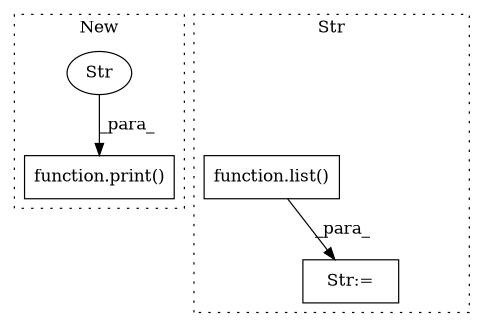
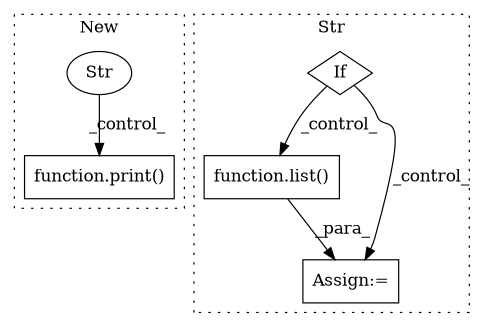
  digraph {
    node [a=75 l=3 shape=box]
    n1 [l="19,1" label="function.print()" s="4982,5070"]
    n2 [a=66 l=69 label=Str s=5001 shape=ellipse]
    n3 [l="22,1" label="function.list()" s="3715,3800"]
-   n4 [a=68 label="Str:=" s=3712]
+   n4 [a=68 label="Assign:=" s=3712]
+   n5 [a=96 label=If s=3592 shape=diamond]
    subgraph cluster_1 {
      label=New
      style=dotted
      n1
      n2
    }
    subgraph cluster_2 {
      label=Str
      style=dotted
      n3
      n4
+     n5
    }
-   n2 -> n1 [label=_para_]
+   n2 -> n1 [label=_control_]
    n3 -> n4 [label=_para_]
+   n5 -> n3 [label=_control_]
+   n5 -> n4 [label=_control_]
  }
